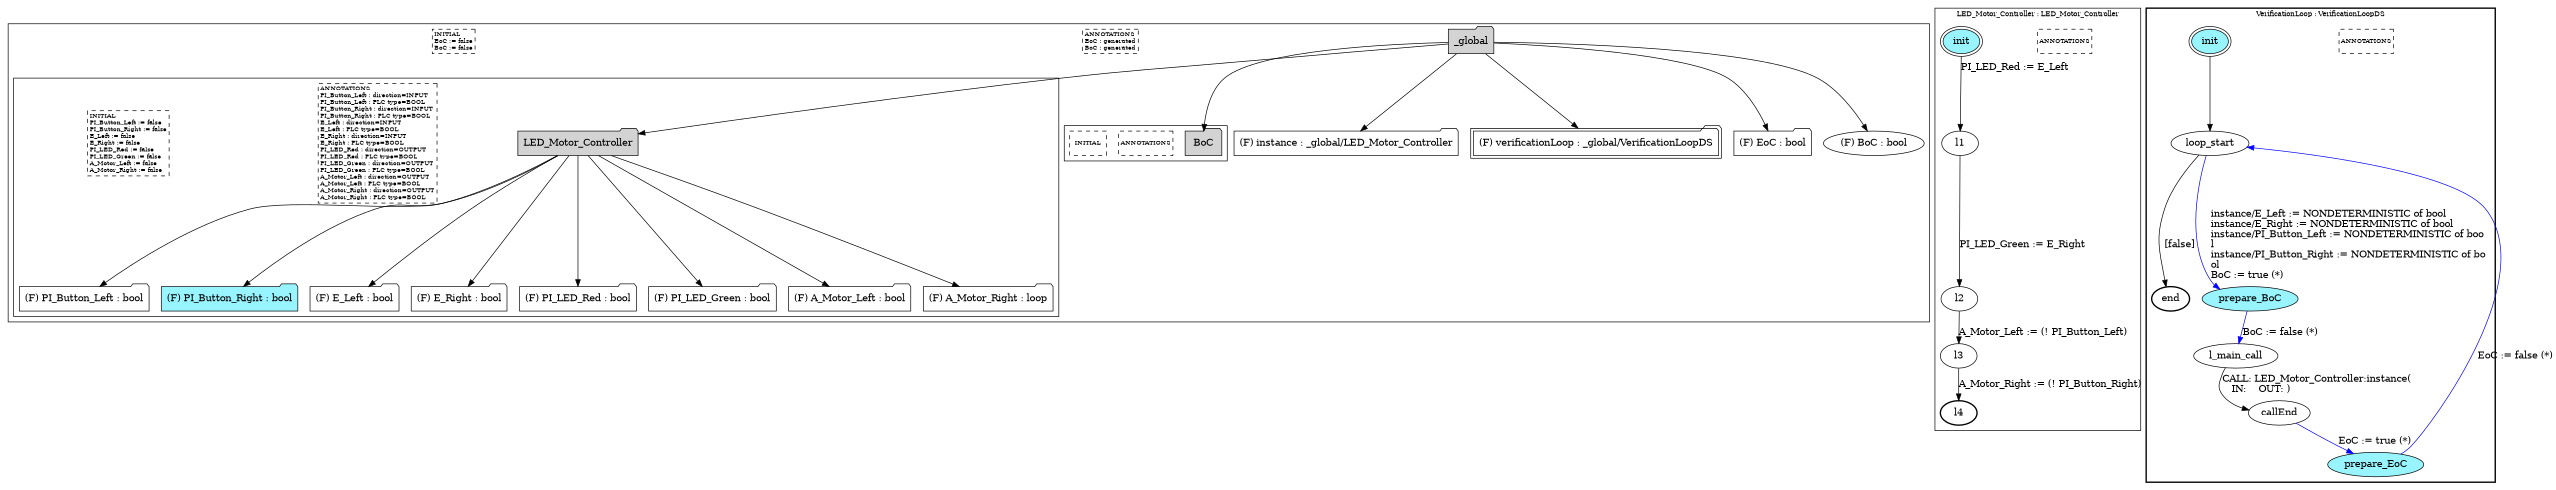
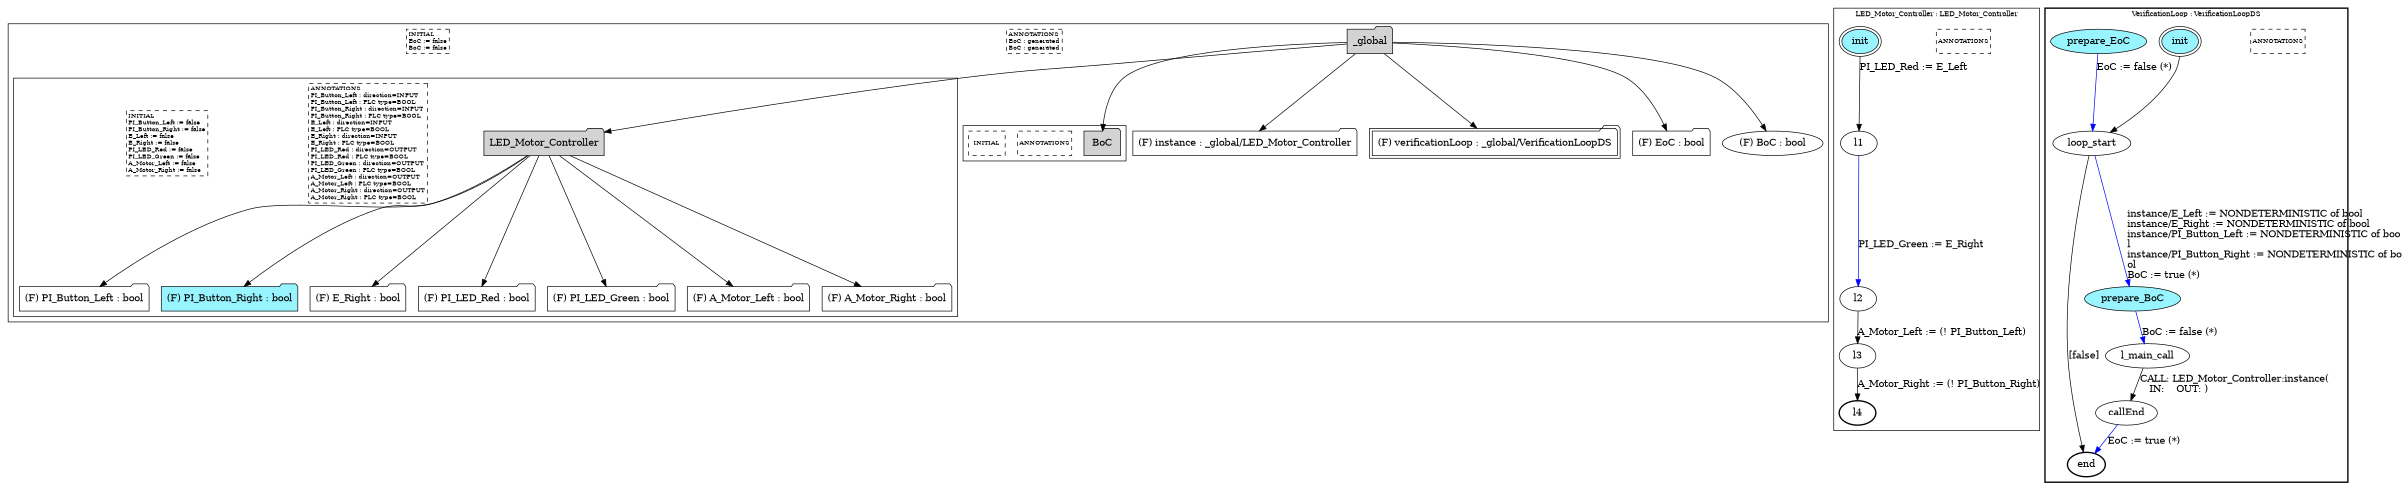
  digraph {
    node [shape=folder style=filled fillcolor=white]
    n1 [label=LED_Motor_Controller fillcolor=""]
    n2 [label="(F) PI_Button_Left : bool"]
    n3 [fillcolor=cadetblue1 label="(F) PI_Button_Right : bool"]
-   n4 [label="(F) E_Left : bool"]
    n5 [label="(F) E_Right : bool"]
    n6 [label="(F) PI_LED_Red : bool"]
    n7 [label="(F) PI_LED_Green : bool"]
    n8 [label="(F) A_Motor_Left : bool"]
-   n9 [label="(F) A_Motor_Right : loop"]
+   n9 [label="(F) A_Motor_Right : bool"]
    n10 [fontsize=9 label="ANNOTATIONS\lPI_Button_Left : direction=INPUT\lPI_Button_Left : PLC type=BOOL\lPI_Button_Right : direction=INPUT\lPI_Button_Right : PLC type=BOOL\lE_Left : direction=INPUT\lE_Left : PLC type=BOOL\lE_Right : direction=INPUT\lE_Right : PLC type=BOOL\lPI_LED_Red : direction=OUTPUT\lPI_LED_Red : PLC type=BOOL\lPI_LED_Green : direction=OUTPUT\lPI_LED_Green : PLC type=BOOL\lA_Motor_Left : direction=OUTPUT\lA_Motor_Left : PLC type=BOOL\lA_Motor_Right : direction=OUTPUT\lA_Motor_Right : PLC type=BOOL\l" margin="0.04,0.04" shape=rectangle style=dashed]
    n11 [fillcolor=lightyellow fontsize=9 label="INITIAL\lPI_Button_Left := false\lPI_Button_Right := false\lE_Left := false\lE_Right := false\lPI_LED_Red := false\lPI_LED_Green := false\lA_Motor_Left := false\lA_Motor_Right := false\l" margin="0.04,0.04" shape=rectangle style=dashed]
    n12 [label=BoC fillcolor=""]
    n13 [fontsize=9 label=ANNOTATIONS margin="0.04,0.04" shape=rectangle style=dashed]
    n14 [fillcolor=lightyellow fontsize=9 label=INITIAL margin="0.04,0.04" shape=rectangle style=dashed]
    n15 [label=_global fillcolor=""]
    n16 [label="(F) instance : _global/LED_Motor_Controller"]
    n17 [label="(F) verificationLoop : _global/VerificationLoopDS" peripheries=2]
    n18 [label="(F) EoC : bool"]
    n19 [label="(F) BoC : bool" shape=ellipse]
    n20 [fontsize=9 label="ANNOTATIONS\lEoC : generated\lBoC : generated\l" margin="0.04,0.04" shape=rectangle style=dashed]
    n21 [fillcolor=lightyellow fontsize=9 label="INITIAL\lEoC := false\lBoC := false\l" margin="0.04,0.04" shape=rectangle style=dashed]
    n22 [fontsize=9 label=ANNOTATIONS margin="0.04,0.04" shape=rectangle style=dashed]
    n23 [color=black fillcolor=cadetblue1 label=init peripheries=2 shape=ellipse]
    n24 [color=black label=l1 shape=ellipse]
    n25 [color=black label=l2 shape=ellipse]
    n26 [color=black label=l3 shape=ellipse]
    n27 [color=black label=l4 shape=ellipse style=bold]
    n28 [fontsize=9 label=ANNOTATIONS margin="0.04,0.04" shape=rectangle style=dashed]
    n29 [color=black fillcolor=cadetblue1 label=init peripheries=2 shape=ellipse]
    n30 [color=black label=loop_start shape=ellipse]
    n31 [color=black fillcolor=cadetblue1 label=end shape=ellipse style=bold]
    n32 [color=black fillcolor=cadetblue1 label=prepare_BoC shape=ellipse]
    n33 [color=black label=l_main_call shape=ellipse]
    n34 [color=black label=callEnd shape=ellipse]
    n35 [color=black fillcolor=cadetblue1 label=prepare_EoC shape=ellipse]
    subgraph cluster_1 {
      n15
      n16
      n17
      n18
      n19
      n20
      n21
      subgraph cluster_2 {
        n1
        n2
        n3
-       n4
        n5
        n6
        n7
        n8
        n9
        n10
        n11
      }
      subgraph cluster_3 {
        n12
        n13
        n14
      }
    }
    subgraph cluster_4 {
      color=black
      fontsize=10
      label="VerificationLoop : VerificationLoopDS"
      ranksep=0.4
      style=bold
      n28
      n29
      n30
      n31
      n32
      n33
      n34
      n35
    }
    subgraph cluster_5 {
      color=black
      fontsize=10
      label="LED_Motor_Controller : LED_Motor_Controller"
      ranksep=0.4
      n22
      n23
      n24
      n25
      n26
      n27
    }
    n1 -> n2
    n1 -> n3
-   n1 -> n4
    n1 -> n5
    n1 -> n6
    n1 -> n7
    n1 -> n8
    n1 -> n9
    n15 -> n1
    n15 -> n12
    n15 -> n16
    n15 -> n17
    n15 -> n18
    n15 -> n19
    n23 -> n24 [color=black label="PI_LED_Red := E_Left"]
-   n24 -> n25 [color=black label="PI_LED_Green := E_Right"]
+   n24 -> n25 [color=blue label="PI_LED_Green := E_Right"]
    n25 -> n26 [color=black label="A_Motor_Left := (! PI_Button_Left)"]
    n26 -> n27 [color=black label="A_Motor_Right := (! PI_Button_Right)"]
    n29 -> n30 [color=black]
    n30 -> n31 [color=black label="[false]"]
    n30 -> n32 [color=blue label="instance/E_Left := NONDETERMINISTIC of bool\linstance/E_Right := NONDETERMINISTIC of bool\linstance/PI_Button_Left := NONDETERMINISTIC of boo\ll\linstance/PI_Button_Right := NONDETERMINISTIC of bo\lol\lBoC := true (*)\l"]
    n32 -> n33 [color=blue label="BoC := false (*)"]
    n33 -> n34 [color=black label="CALL: LED_Motor_Controller:instance(\l   IN:    OUT: )\l"]
-   n34 -> n35 [color=blue label="EoC := true (*)"]
+   n34 -> n31 [color=blue label="EoC := true (*)"]
    n35 -> n30 [color=blue label="EoC := false (*)"]
  }
